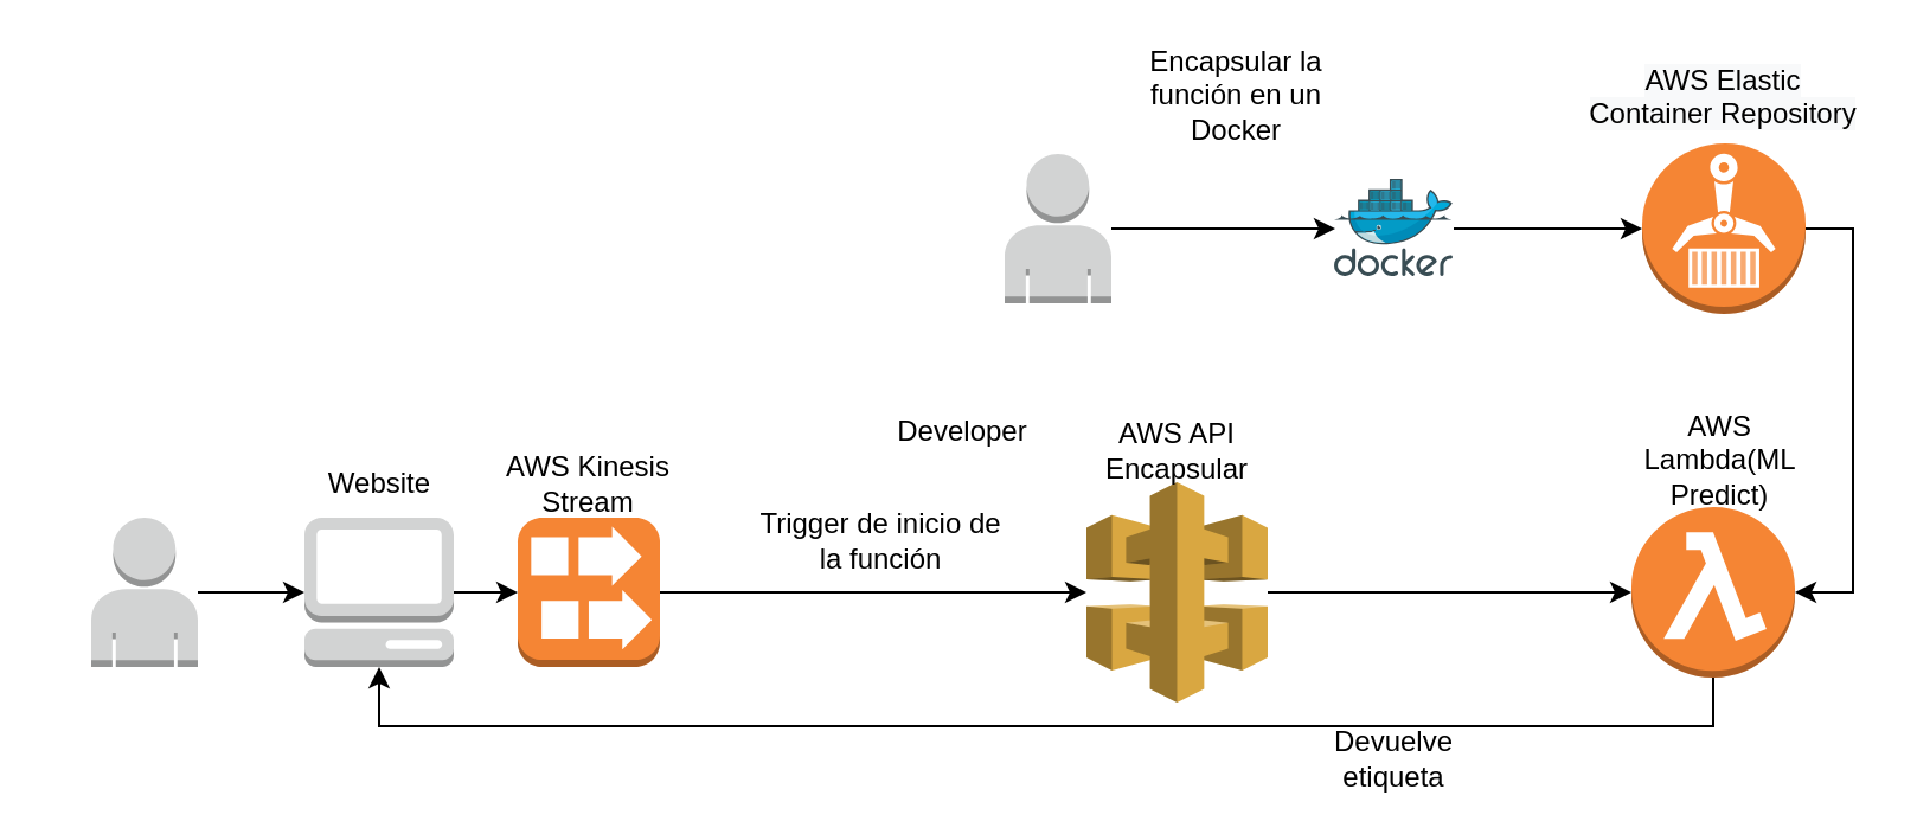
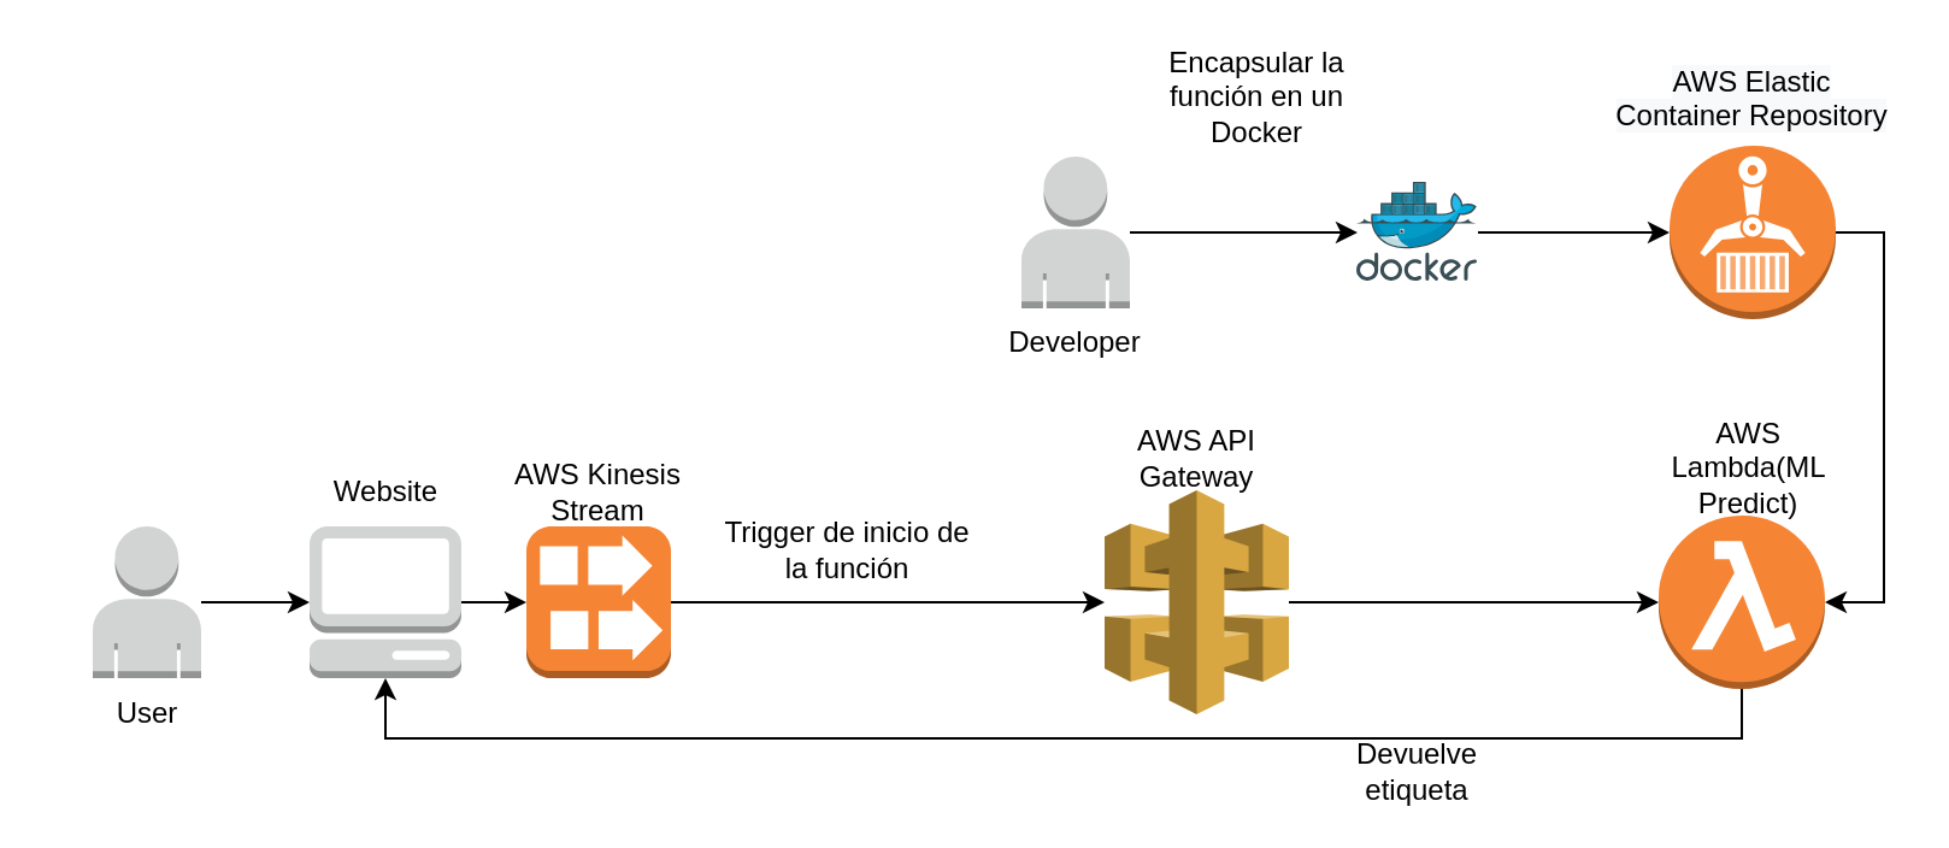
  <mxCell id="0" />
  <mxCell id="1" parent="0" />
  <mxCell id="2" style="edgeStyle=orthogonalEdgeStyle;rounded=0;orthogonalLoop=1;jettySize=auto;html=1;entryX=0;entryY=0.5;entryDx=0;entryDy=0;entryPerimeter=0;" edge="1" parent="1" source="3" target="5"><mxGeometry relative="1" as="geometry" /></mxCell>
  <mxCell id="3" value="" style="outlineConnect=0;dashed=0;verticalLabelPosition=bottom;verticalAlign=top;align=center;html=1;shape=mxgraph.aws3.api_gateway;fillColor=#D9A741;gradientColor=none;" parent="1" vertex="1"><mxGeometry x="458" y="203" width="76.5" height="93" as="geometry" /></mxCell>
  <mxCell id="4" style="edgeStyle=orthogonalEdgeStyle;rounded=0;orthogonalLoop=1;jettySize=auto;html=1;entryX=0.5;entryY=1;entryDx=0;entryDy=0;entryPerimeter=0;" edge="1" parent="1" source="5" target="9"><mxGeometry relative="1" as="geometry"><Array as="points"><mxPoint x="723" y="306" /><mxPoint x="160" y="306" /></Array></mxGeometry></mxCell>
  <mxCell id="5" value="" style="outlineConnect=0;dashed=0;verticalLabelPosition=bottom;verticalAlign=top;align=center;html=1;shape=mxgraph.aws3.lambda_function;fillColor=#F58534;gradientColor=none;" parent="1" vertex="1"><mxGeometry x="688" y="213.5" width="69" height="72" as="geometry" /></mxCell>
  <mxCell id="6" value="" style="edgeStyle=orthogonalEdgeStyle;rounded=0;orthogonalLoop=1;jettySize=auto;html=1;" parent="1" source="7" target="9" edge="1"><mxGeometry relative="1" as="geometry" /></mxCell>
  <mxCell id="7" value="" style="outlineConnect=0;dashed=0;verticalLabelPosition=bottom;verticalAlign=top;align=center;html=1;shape=mxgraph.aws3.user;fillColor=#D2D3D3;gradientColor=none;" parent="1" vertex="1"><mxGeometry x="38" y="218" width="45" height="63" as="geometry" /></mxCell>
  <mxCell id="8" value="" style="edgeStyle=orthogonalEdgeStyle;rounded=0;orthogonalLoop=1;jettySize=auto;html=1;" parent="1" source="9" target="11" edge="1"><mxGeometry relative="1" as="geometry" /></mxCell>
  <mxCell id="9" value="" style="outlineConnect=0;dashed=0;verticalLabelPosition=bottom;verticalAlign=top;align=center;html=1;shape=mxgraph.aws3.management_console;fillColor=#D2D3D3;gradientColor=none;" parent="1" vertex="1"><mxGeometry x="128" y="218" width="63" height="63" as="geometry" /></mxCell>
  <mxCell id="10" style="edgeStyle=orthogonalEdgeStyle;rounded=0;orthogonalLoop=1;jettySize=auto;html=1;exitX=1;exitY=0.5;exitDx=0;exitDy=0;exitPerimeter=0;" edge="1" parent="1" source="11" target="3"><mxGeometry relative="1" as="geometry" /></mxCell>
  <mxCell id="11" value="" style="outlineConnect=0;dashed=0;verticalLabelPosition=bottom;verticalAlign=top;align=center;html=1;shape=mxgraph.aws3.kinesis_streams;fillColor=#F58534;gradientColor=none;" parent="1" vertex="1"><mxGeometry x="218" y="218" width="60" height="63" as="geometry" /></mxCell>
  <mxCell id="12" value="AWS Kinesis Stream" style="text;html=1;strokeColor=none;fillColor=none;align=center;verticalAlign=middle;whiteSpace=wrap;rounded=0;" parent="1" vertex="1"><mxGeometry x="208" y="193.5" width="80" height="20" as="geometry" /></mxCell>
- <mxCell id="13" value="Trigger de inicio de la función" style="text;html=1;strokeColor=none;fillColor=none;align=center;verticalAlign=middle;whiteSpace=wrap;rounded=0;" parent="1" vertex="1"><mxGeometry x="318.5" y="218" width="105" height="20" as="geometry" /></mxCell>
+ <mxCell id="13" value="Trigger de inicio de la función" style="text;html=1;strokeColor=none;fillColor=none;align=center;verticalAlign=middle;whiteSpace=wrap;rounded=0;" parent="1" vertex="1"><mxGeometry x="298.5" y="218" width="105" height="20" as="geometry" /></mxCell>
  <mxCell id="14" value="AWS Lambda(ML Predict)" style="text;html=1;strokeColor=none;fillColor=none;align=center;verticalAlign=middle;whiteSpace=wrap;rounded=0;" parent="1" vertex="1"><mxGeometry x="692.5" y="173.5" width="64.5" height="40" as="geometry" /></mxCell>
  <mxCell id="15" value="Devuelve etiqueta" style="text;html=1;strokeColor=none;fillColor=none;align=center;verticalAlign=middle;whiteSpace=wrap;rounded=0;" parent="1" vertex="1"><mxGeometry x="558" y="310" width="60" height="20" as="geometry" /></mxCell>
- <mxCell id="16" value="AWS API Encapsular" style="text;html=1;strokeColor=none;fillColor=none;align=center;verticalAlign=middle;whiteSpace=wrap;rounded=0;" parent="1" vertex="1"><mxGeometry x="463.5" y="170" width="64.5" height="40" as="geometry" /></mxCell>
+ <mxCell id="16" value="AWS API Gateway" style="text;html=1;strokeColor=none;fillColor=none;align=center;verticalAlign=middle;whiteSpace=wrap;rounded=0;" parent="1" vertex="1"><mxGeometry x="463.5" y="170" width="64.5" height="40" as="geometry" /></mxCell>
  <mxCell id="17" style="edgeStyle=orthogonalEdgeStyle;rounded=0;orthogonalLoop=1;jettySize=auto;html=1;entryX=0;entryY=0.5;entryDx=0;entryDy=0;entryPerimeter=0;" edge="1" parent="1" source="18" target="24"><mxGeometry relative="1" as="geometry" /></mxCell>
  <mxCell id="18" value="" style="sketch=0;aspect=fixed;html=1;points=[];align=center;image;fontSize=12;image=img/lib/mscae/Docker.svg;" vertex="1" parent="1"><mxGeometry x="563" y="75.5" width="50" height="41" as="geometry" /></mxCell>
+ <mxCell id="19" value="User" style="text;html=1;strokeColor=none;fillColor=none;align=center;verticalAlign=middle;whiteSpace=wrap;rounded=0;" vertex="1" parent="1"><mxGeometry x="20.5" y="285.5" width="80" height="20" as="geometry" /></mxCell>
  <mxCell id="20" value="" style="edgeStyle=orthogonalEdgeStyle;rounded=0;orthogonalLoop=1;jettySize=auto;html=1;" edge="1" parent="1" source="21" target="18"><mxGeometry relative="1" as="geometry" /></mxCell>
  <mxCell id="21" value="" style="outlineConnect=0;dashed=0;verticalLabelPosition=bottom;verticalAlign=top;align=center;html=1;shape=mxgraph.aws3.user;fillColor=#D2D3D3;gradientColor=none;" vertex="1" parent="1"><mxGeometry x="423.5" y="64.5" width="45" height="63" as="geometry" /></mxCell>
- <mxCell id="22" value="Developer" style="text;html=1;strokeColor=none;fillColor=none;align=center;verticalAlign=middle;whiteSpace=wrap;rounded=0;" vertex="1" parent="1"><mxGeometry x="366" y="172" width="80" height="20" as="geometry" /></mxCell>
+ <mxCell id="22" value="Developer" style="text;html=1;strokeColor=none;fillColor=none;align=center;verticalAlign=middle;whiteSpace=wrap;rounded=0;" vertex="1" parent="1"><mxGeometry x="406" y="132" width="80" height="20" as="geometry" /></mxCell>
  <mxCell id="23" style="edgeStyle=orthogonalEdgeStyle;rounded=0;orthogonalLoop=1;jettySize=auto;html=1;entryX=1;entryY=0.5;entryDx=0;entryDy=0;entryPerimeter=0;exitX=1;exitY=0.5;exitDx=0;exitDy=0;exitPerimeter=0;" edge="1" parent="1" source="24" target="5"><mxGeometry relative="1" as="geometry" /></mxCell>
  <mxCell id="24" value="" style="outlineConnect=0;dashed=0;verticalLabelPosition=bottom;verticalAlign=top;align=center;html=1;shape=mxgraph.aws3.ecr;fillColor=#F58534;gradientColor=none;" vertex="1" parent="1"><mxGeometry x="692.5" y="60" width="69" height="72" as="geometry" /></mxCell>
  <mxCell id="25" value="&lt;span style=&quot;color: rgb(0 , 0 , 0) ; font-family: &amp;#34;helvetica&amp;#34; ; font-size: 12px ; font-style: normal ; font-weight: 400 ; letter-spacing: normal ; text-indent: 0px ; text-transform: none ; word-spacing: 0px ; background-color: rgb(248 , 249 , 250) ; display: inline ; float: none&quot;&gt;AWS Elastic Container Repository&lt;/span&gt;" style="text;whiteSpace=wrap;html=1;align=center;" vertex="1" parent="1"><mxGeometry x="667" y="20" width="120" height="30" as="geometry" /></mxCell>
  <mxCell id="26" value="Website" style="text;html=1;strokeColor=none;fillColor=none;align=center;verticalAlign=middle;whiteSpace=wrap;rounded=0;" vertex="1" parent="1"><mxGeometry x="119.5" y="193.5" width="80" height="20" as="geometry" /></mxCell>
  <mxCell id="27" value="Encapsular la función en un Docker" style="text;html=1;strokeColor=none;fillColor=none;align=center;verticalAlign=middle;whiteSpace=wrap;rounded=0;" vertex="1" parent="1"><mxGeometry x="468.5" y="29.5" width="105" height="20" as="geometry" /></mxCell>
